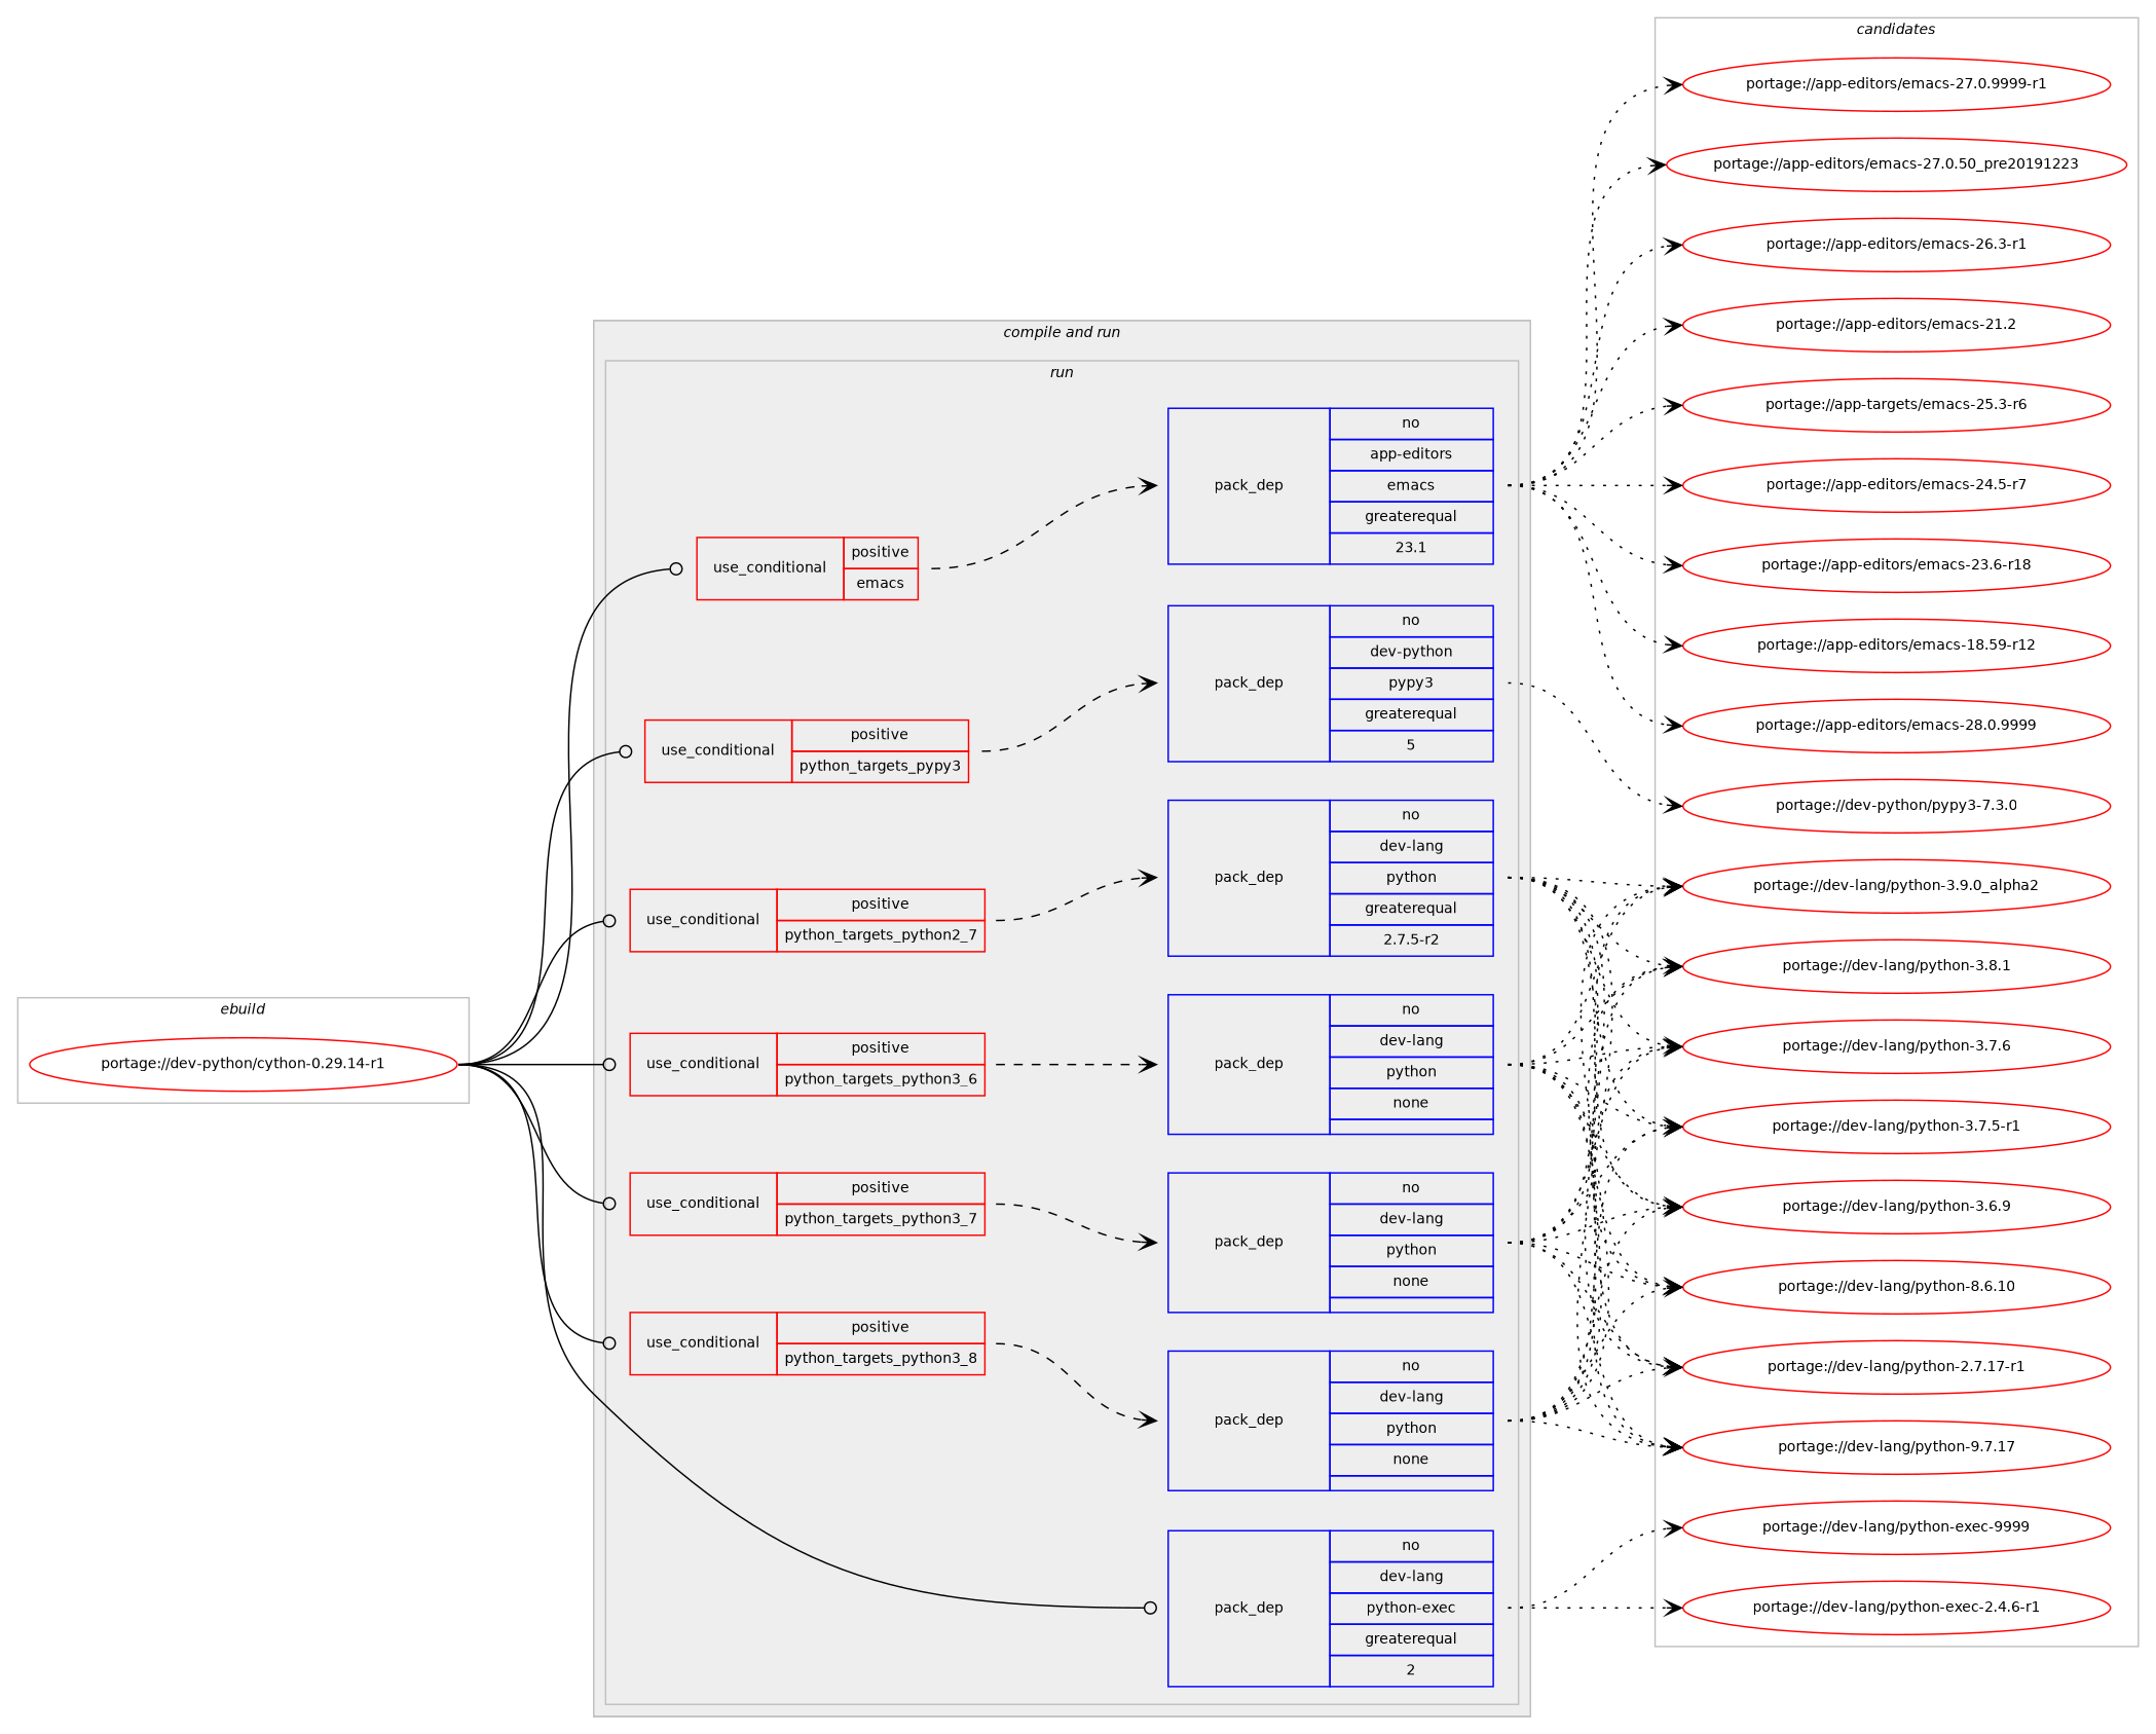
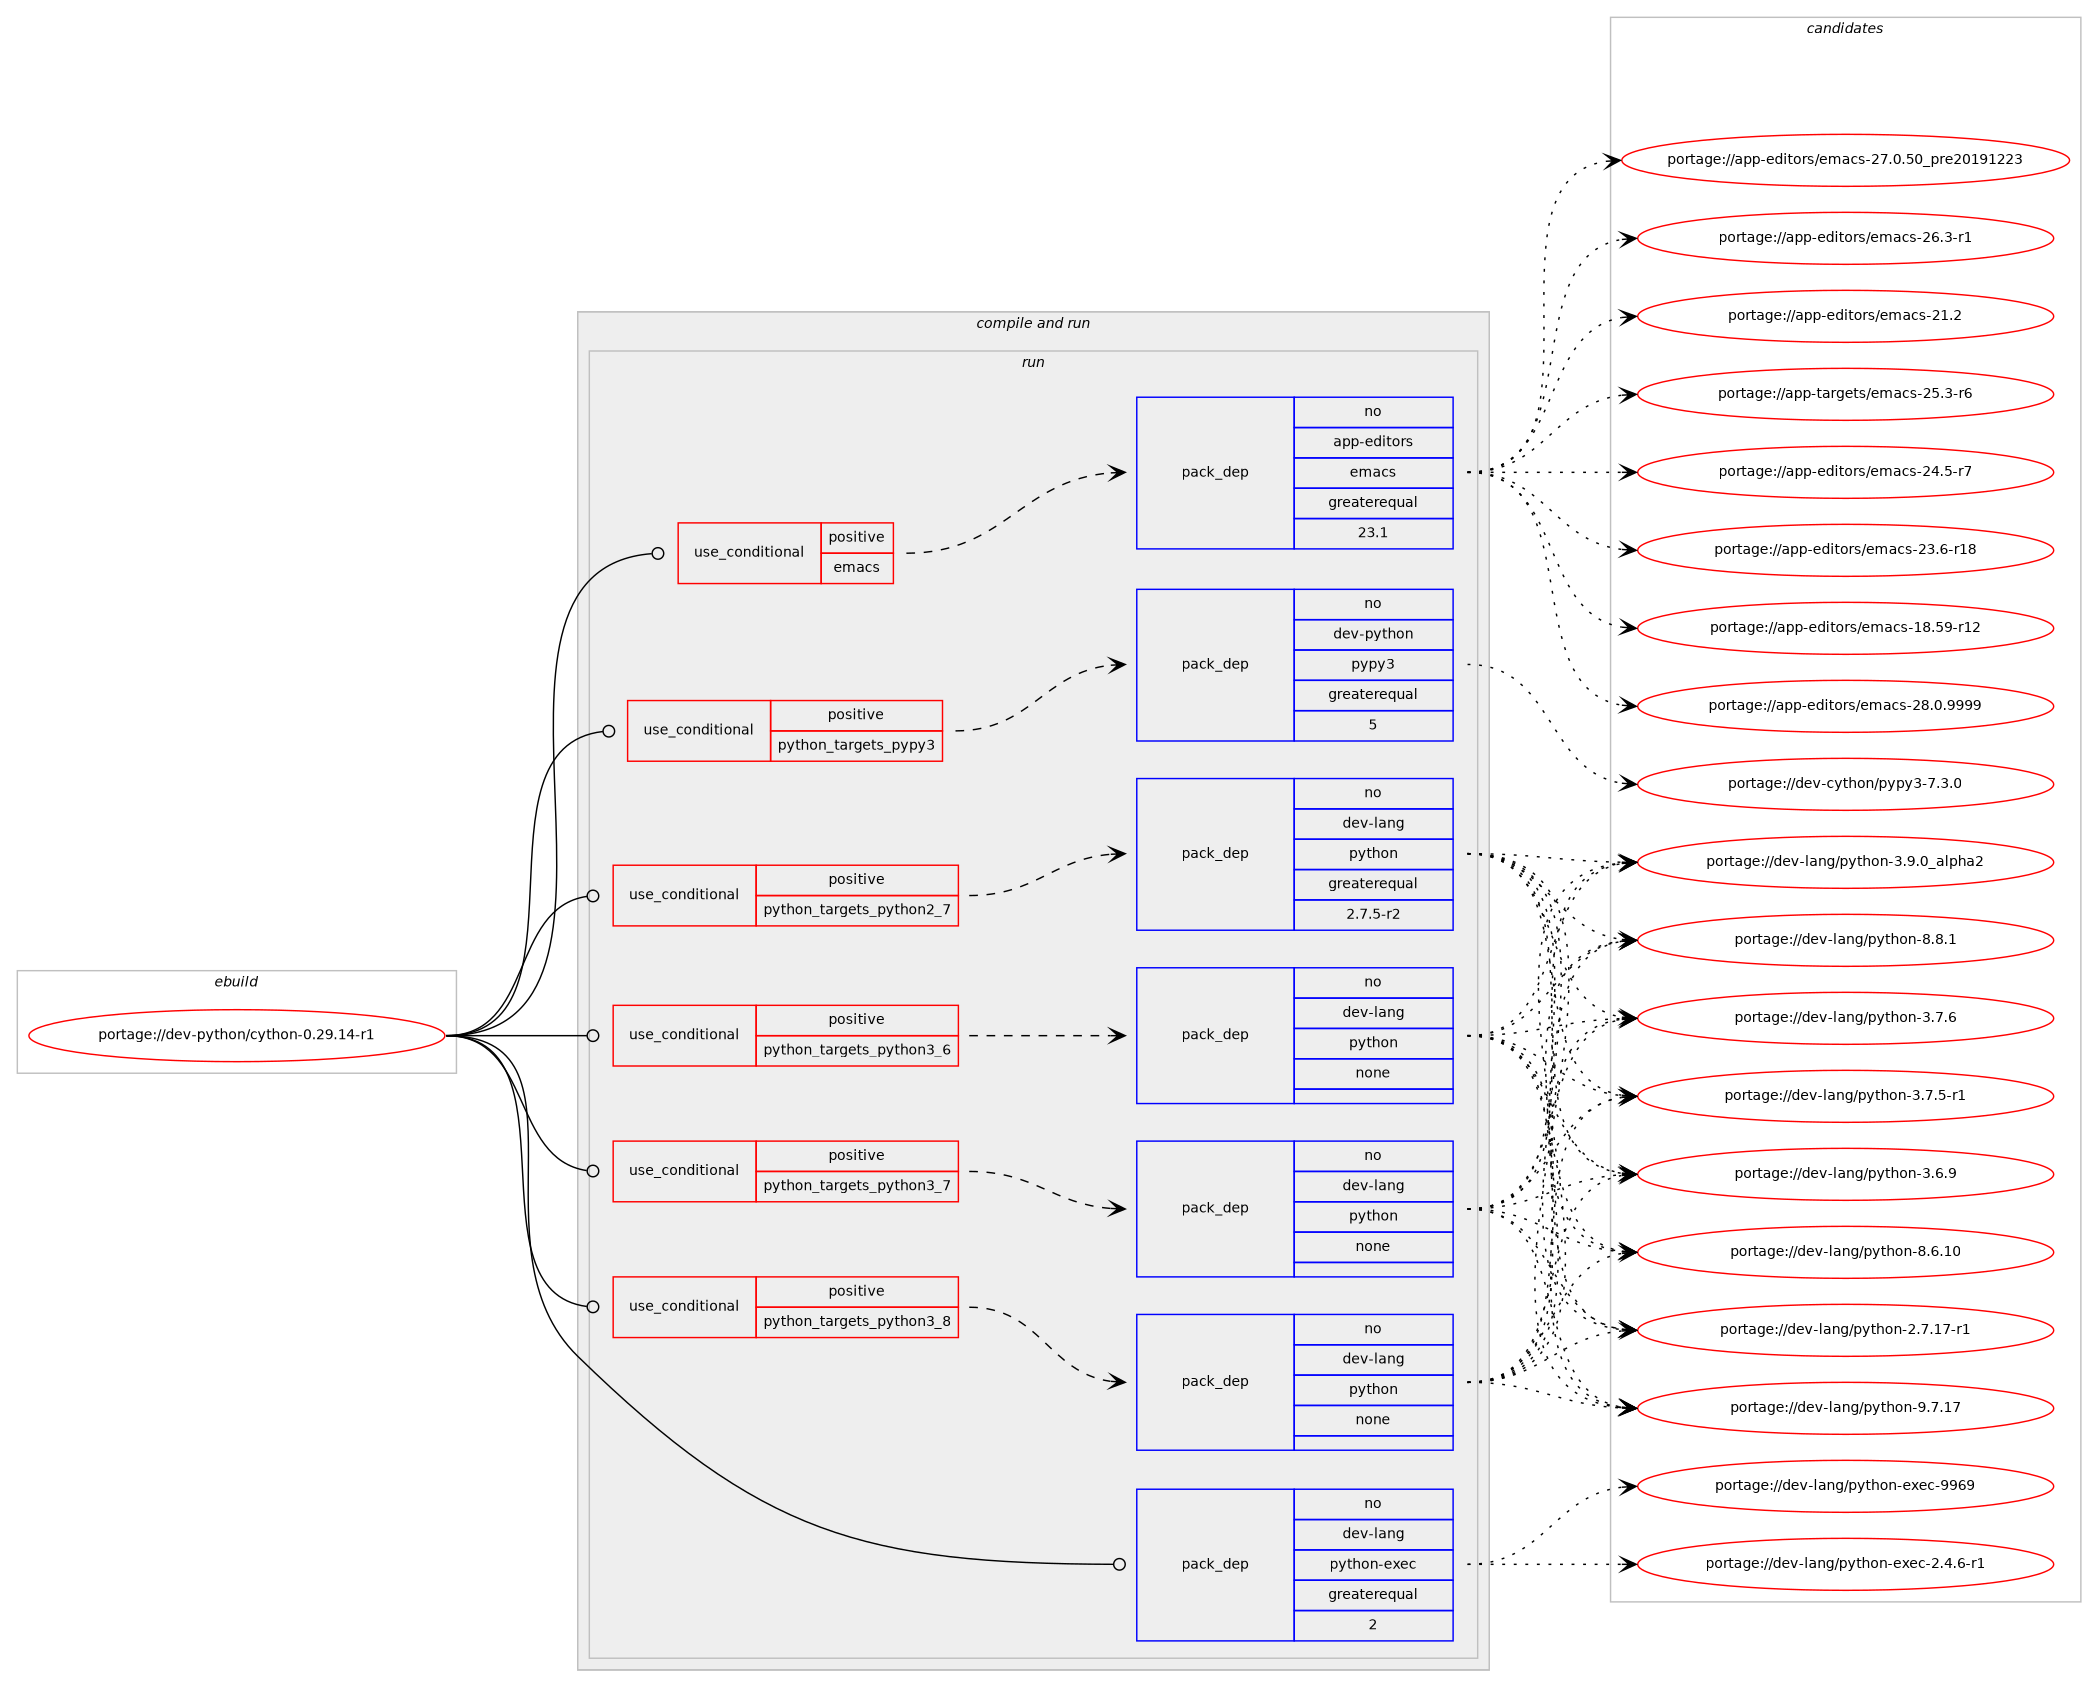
  digraph {
    compound=true
    concentrate=true
    fontname=Helvetica
    fontsize=10
    newrank=true
    rankdir=LR
    ranksep=1.5
    node [color=red fontname=Helvetica fontsize=10]
    edge [arrowhead=vee headport=w style=dotted tailport=e weight=100]
    n1 [label="portage://dev-python/cython-0.29.14-r1" width=4]
    n2 [color=blue label=<<TABLE BORDER="0" CELLBORDER="1" CELLSPACING="0" CELLPADDING="4" WIDTH="220"><TR><TD ROWSPAN="6" CELLPADDING="30">pack_dep</TD></TR><TR><TD WIDTH="110">no</TD></TR><TR><TD>app-editors</TD></TR><TR><TD>emacs</TD></TR><TR><TD>greaterequal</TD></TR><TR><TD>23.1</TD></TR></TABLE>> shape=none]
    n3 [label=<<TABLE BORDER="0" CELLBORDER="1" CELLSPACING="0" CELLPADDING="4"><TR><TD ROWSPAN="3" CELLPADDING="10">use_conditional</TD></TR><TR><TD>positive</TD></TR><TR><TD>emacs</TD></TR></TABLE>> shape=none]
    n4 [color=blue label=<<TABLE BORDER="0" CELLBORDER="1" CELLSPACING="0" CELLPADDING="4" WIDTH="220"><TR><TD ROWSPAN="6" CELLPADDING="30">pack_dep</TD></TR><TR><TD WIDTH="110">no</TD></TR><TR><TD>dev-python</TD></TR><TR><TD>pypy3</TD></TR><TR><TD>greaterequal</TD></TR><TR><TD>5</TD></TR></TABLE>> shape=none]
    n5 [label=<<TABLE BORDER="0" CELLBORDER="1" CELLSPACING="0" CELLPADDING="4"><TR><TD ROWSPAN="3" CELLPADDING="10">use_conditional</TD></TR><TR><TD>positive</TD></TR><TR><TD>python_targets_pypy3</TD></TR></TABLE>> shape=none]
    n6 [color=blue label=<<TABLE BORDER="0" CELLBORDER="1" CELLSPACING="0" CELLPADDING="4" WIDTH="220"><TR><TD ROWSPAN="6" CELLPADDING="30">pack_dep</TD></TR><TR><TD WIDTH="110">no</TD></TR><TR><TD>dev-lang</TD></TR><TR><TD>python</TD></TR><TR><TD>greaterequal</TD></TR><TR><TD>2.7.5-r2</TD></TR></TABLE>> shape=none]
    n7 [label=<<TABLE BORDER="0" CELLBORDER="1" CELLSPACING="0" CELLPADDING="4"><TR><TD ROWSPAN="3" CELLPADDING="10">use_conditional</TD></TR><TR><TD>positive</TD></TR><TR><TD>python_targets_python2_7</TD></TR></TABLE>> shape=none]
    n8 [color=blue label=<<TABLE BORDER="0" CELLBORDER="1" CELLSPACING="0" CELLPADDING="4" WIDTH="220"><TR><TD ROWSPAN="6" CELLPADDING="30">pack_dep</TD></TR><TR><TD WIDTH="110">no</TD></TR><TR><TD>dev-lang</TD></TR><TR><TD>python</TD></TR><TR><TD>none</TD></TR><TR><TD></TD></TR></TABLE>> shape=none]
    n9 [label=<<TABLE BORDER="0" CELLBORDER="1" CELLSPACING="0" CELLPADDING="4"><TR><TD ROWSPAN="3" CELLPADDING="10">use_conditional</TD></TR><TR><TD>positive</TD></TR><TR><TD>python_targets_python3_6</TD></TR></TABLE>> shape=none]
    n10 [color=blue label=<<TABLE BORDER="0" CELLBORDER="1" CELLSPACING="0" CELLPADDING="4" WIDTH="220"><TR><TD ROWSPAN="6" CELLPADDING="30">pack_dep</TD></TR><TR><TD WIDTH="110">no</TD></TR><TR><TD>dev-lang</TD></TR><TR><TD>python</TD></TR><TR><TD>none</TD></TR><TR><TD></TD></TR></TABLE>> shape=none]
    n11 [label=<<TABLE BORDER="0" CELLBORDER="1" CELLSPACING="0" CELLPADDING="4"><TR><TD ROWSPAN="3" CELLPADDING="10">use_conditional</TD></TR><TR><TD>positive</TD></TR><TR><TD>python_targets_python3_7</TD></TR></TABLE>> shape=none]
    n12 [color=blue label=<<TABLE BORDER="0" CELLBORDER="1" CELLSPACING="0" CELLPADDING="4" WIDTH="220"><TR><TD ROWSPAN="6" CELLPADDING="30">pack_dep</TD></TR><TR><TD WIDTH="110">no</TD></TR><TR><TD>dev-lang</TD></TR><TR><TD>python</TD></TR><TR><TD>none</TD></TR><TR><TD></TD></TR></TABLE>> shape=none]
    n13 [label=<<TABLE BORDER="0" CELLBORDER="1" CELLSPACING="0" CELLPADDING="4"><TR><TD ROWSPAN="3" CELLPADDING="10">use_conditional</TD></TR><TR><TD>positive</TD></TR><TR><TD>python_targets_python3_8</TD></TR></TABLE>> shape=none]
    n14 [color=blue label=<<TABLE BORDER="0" CELLBORDER="1" CELLSPACING="0" CELLPADDING="4" WIDTH="220"><TR><TD ROWSPAN="6" CELLPADDING="30">pack_dep</TD></TR><TR><TD WIDTH="110">no</TD></TR><TR><TD>dev-lang</TD></TR><TR><TD>python-exec</TD></TR><TR><TD>greaterequal</TD></TR><TR><TD>2</TD></TR></TABLE>> shape=none]
    n15 [label="portage://app-editors/emacs-28.0.9999" width=4]
-   n16 [label="portage://app-editors/emacs-27.0.9999-r1" width=4]
    n17 [label="portage://app-editors/emacs-27.0.50_pre20191223" width=4]
    n18 [label="portage://app-editors/emacs-26.3-r1" width=4]
    n19 [label="portage://app-editors/emacs-21.2" width=4]
    n20 [label="portage://app-targets/emacs-25.3-r6" width=4]
    n21 [label="portage://app-editors/emacs-24.5-r7" width=4]
    n22 [label="portage://app-editors/emacs-23.6-r18" width=4]
    n23 [label="portage://app-editors/emacs-18.59-r12" width=4]
-   n24 [label="portage://dev-python/pypy3-7.3.0" width=4]
+   n24 [label="portage://dev-cython/pypy3-7.3.0" width=4]
    n25 [label="portage://dev-lang/python-3.9.0_alpha2" width=4]
-   n26 [label="portage://dev-lang/python-3.8.1" width=4]
+   n26 [label="portage://dev-lang/python-8.8.1" width=4]
    n27 [label="portage://dev-lang/python-3.7.6" width=4]
    n28 [label="portage://dev-lang/python-3.7.5-r1" width=4]
    n29 [label="portage://dev-lang/python-3.6.9" width=4]
    n30 [label="portage://dev-lang/python-8.6.10" width=4]
    n31 [label="portage://dev-lang/python-2.7.17-r1" width=4]
    n32 [label="portage://dev-lang/python-9.7.17" width=4]
-   n33 [label="portage://dev-lang/python-exec-9999" width=4]
+   n33 [label="portage://dev-lang/python-exec-9969" width=4]
    n34 [label="portage://dev-lang/python-exec-2.4.6-r1" width=4]
    subgraph cluster_1 {
      color=gray
      label=<<i>ebuild</i>>
      rank=same
      n1
    }
    subgraph cluster_2 {
      color=gray
      label=<<i>dependencies</i>>
      subgraph cluster_3 {
        color=gray
        fillcolor="#eeeeee"
        label=<<i>compile</i>>
        style=filled
      }
      subgraph cluster_4 {
        color=gray
        fillcolor="#eeeeee"
        label=<<i>compile and run</i>>
        style=filled
      }
      subgraph cluster_5 {
        color=gray
        fillcolor="#eeeeee"
        label=<<i>run</i>>
        style=filled
        subgraph sub_6 {
          color=gray
          fillcolor="#eeeeee"
          label=<<i>run</i>>
          style=filled
          n3
          subgraph sub_7 {
            color=gray
            fillcolor="#eeeeee"
            label=<<i>run</i>>
            style=filled
            n2
          }
        }
        subgraph sub_8 {
          color=gray
          fillcolor="#eeeeee"
          label=<<i>run</i>>
          style=filled
          n5
          subgraph sub_9 {
            color=gray
            fillcolor="#eeeeee"
            label=<<i>run</i>>
            style=filled
            n4
          }
        }
        subgraph sub_10 {
          color=gray
          fillcolor="#eeeeee"
          label=<<i>run</i>>
          style=filled
          n7
          subgraph sub_11 {
            color=gray
            fillcolor="#eeeeee"
            label=<<i>run</i>>
            style=filled
            n6
          }
        }
        subgraph sub_12 {
          color=gray
          fillcolor="#eeeeee"
          label=<<i>run</i>>
          style=filled
          n9
          subgraph sub_13 {
            color=gray
            fillcolor="#eeeeee"
            label=<<i>run</i>>
            style=filled
            n8
          }
        }
        subgraph sub_14 {
          color=gray
          fillcolor="#eeeeee"
          label=<<i>run</i>>
          style=filled
          n11
          subgraph sub_15 {
            color=gray
            fillcolor="#eeeeee"
            label=<<i>run</i>>
            style=filled
            n10
          }
        }
        subgraph sub_16 {
          color=gray
          fillcolor="#eeeeee"
          label=<<i>run</i>>
          style=filled
          n13
          subgraph sub_17 {
            color=gray
            fillcolor="#eeeeee"
            label=<<i>run</i>>
            style=filled
            n12
          }
        }
        subgraph sub_18 {
          color=gray
          fillcolor="#eeeeee"
          label=<<i>run</i>>
          style=filled
          n14
        }
      }
    }
    subgraph cluster_19 {
      color=gray
      label=<<i>candidates</i>>
      rank=same
      subgraph sub_20 {
        color=black
        label=<<i>candidates</i>>
        nodesep=1
        rank=same
        n15
-       n16
        n17
        n18
        n19
        n20
        n21
        n22
        n23
      }
      subgraph sub_21 {
        color=black
        label=<<i>candidates</i>>
        nodesep=1
        rank=same
        n24
      }
      subgraph sub_22 {
        color=black
        label=<<i>candidates</i>>
        nodesep=1
        rank=same
        n25
        n26
        n27
        n28
        n29
        n30
        n31
        n32
      }
      subgraph sub_23 {
        color=black
        label=<<i>candidates</i>>
        nodesep=1
        rank=same
        n25
        n26
        n27
        n28
        n29
        n30
        n31
        n32
      }
      subgraph sub_24 {
        color=black
        label=<<i>candidates</i>>
        nodesep=1
        rank=same
        n25
        n26
        n27
        n28
        n29
        n30
        n31
        n32
      }
      subgraph sub_25 {
        color=black
        label=<<i>candidates</i>>
        nodesep=1
        rank=same
        n25
        n26
        n27
        n28
        n29
        n30
        n31
        n32
      }
      subgraph sub_26 {
        color=black
        label=<<i>candidates</i>>
        nodesep=1
        rank=same
        n33
        n34
      }
    }
    n1 -> n3 [arrowhead=odot style=solid weight=20]
    n1 -> n5 [arrowhead=odot style=solid weight=20]
    n1 -> n7 [arrowhead=odot style=solid weight=20]
    n1 -> n9 [arrowhead=odot style=solid weight=20]
    n1 -> n11 [arrowhead=odot style=solid weight=20]
    n1 -> n13 [arrowhead=odot style=solid weight=20]
    n1 -> n14 [arrowhead=odot style=solid weight=20]
    n2 -> n15
-   n2 -> n16
    n2 -> n17
    n2 -> n18
    n2 -> n19
    n2 -> n20
    n2 -> n21
    n2 -> n22
    n2 -> n23
    n3 -> n2 [style=dashed weight=20]
    n4 -> n24
    n5 -> n4 [style=dashed weight=20]
    n6 -> n25
    n6 -> n26
    n6 -> n27
    n6 -> n28
    n6 -> n29
    n6 -> n30
    n6 -> n31
    n6 -> n32
    n7 -> n6 [style=dashed weight=20]
    n8 -> n25
    n8 -> n26
    n8 -> n27
    n8 -> n28
    n8 -> n29
    n8 -> n30
    n8 -> n31
    n8 -> n32
    n9 -> n8 [style=dashed weight=20]
    n10 -> n25
    n10 -> n26
    n10 -> n27
    n10 -> n28
    n10 -> n29
    n10 -> n30
    n10 -> n31
    n10 -> n32
    n11 -> n10 [style=dashed weight=20]
    n12 -> n25
    n12 -> n26
    n12 -> n27
    n12 -> n28
    n12 -> n29
    n12 -> n30
    n12 -> n31
    n12 -> n32
    n13 -> n12 [style=dashed weight=20]
    n14 -> n33
    n14 -> n34
  }
